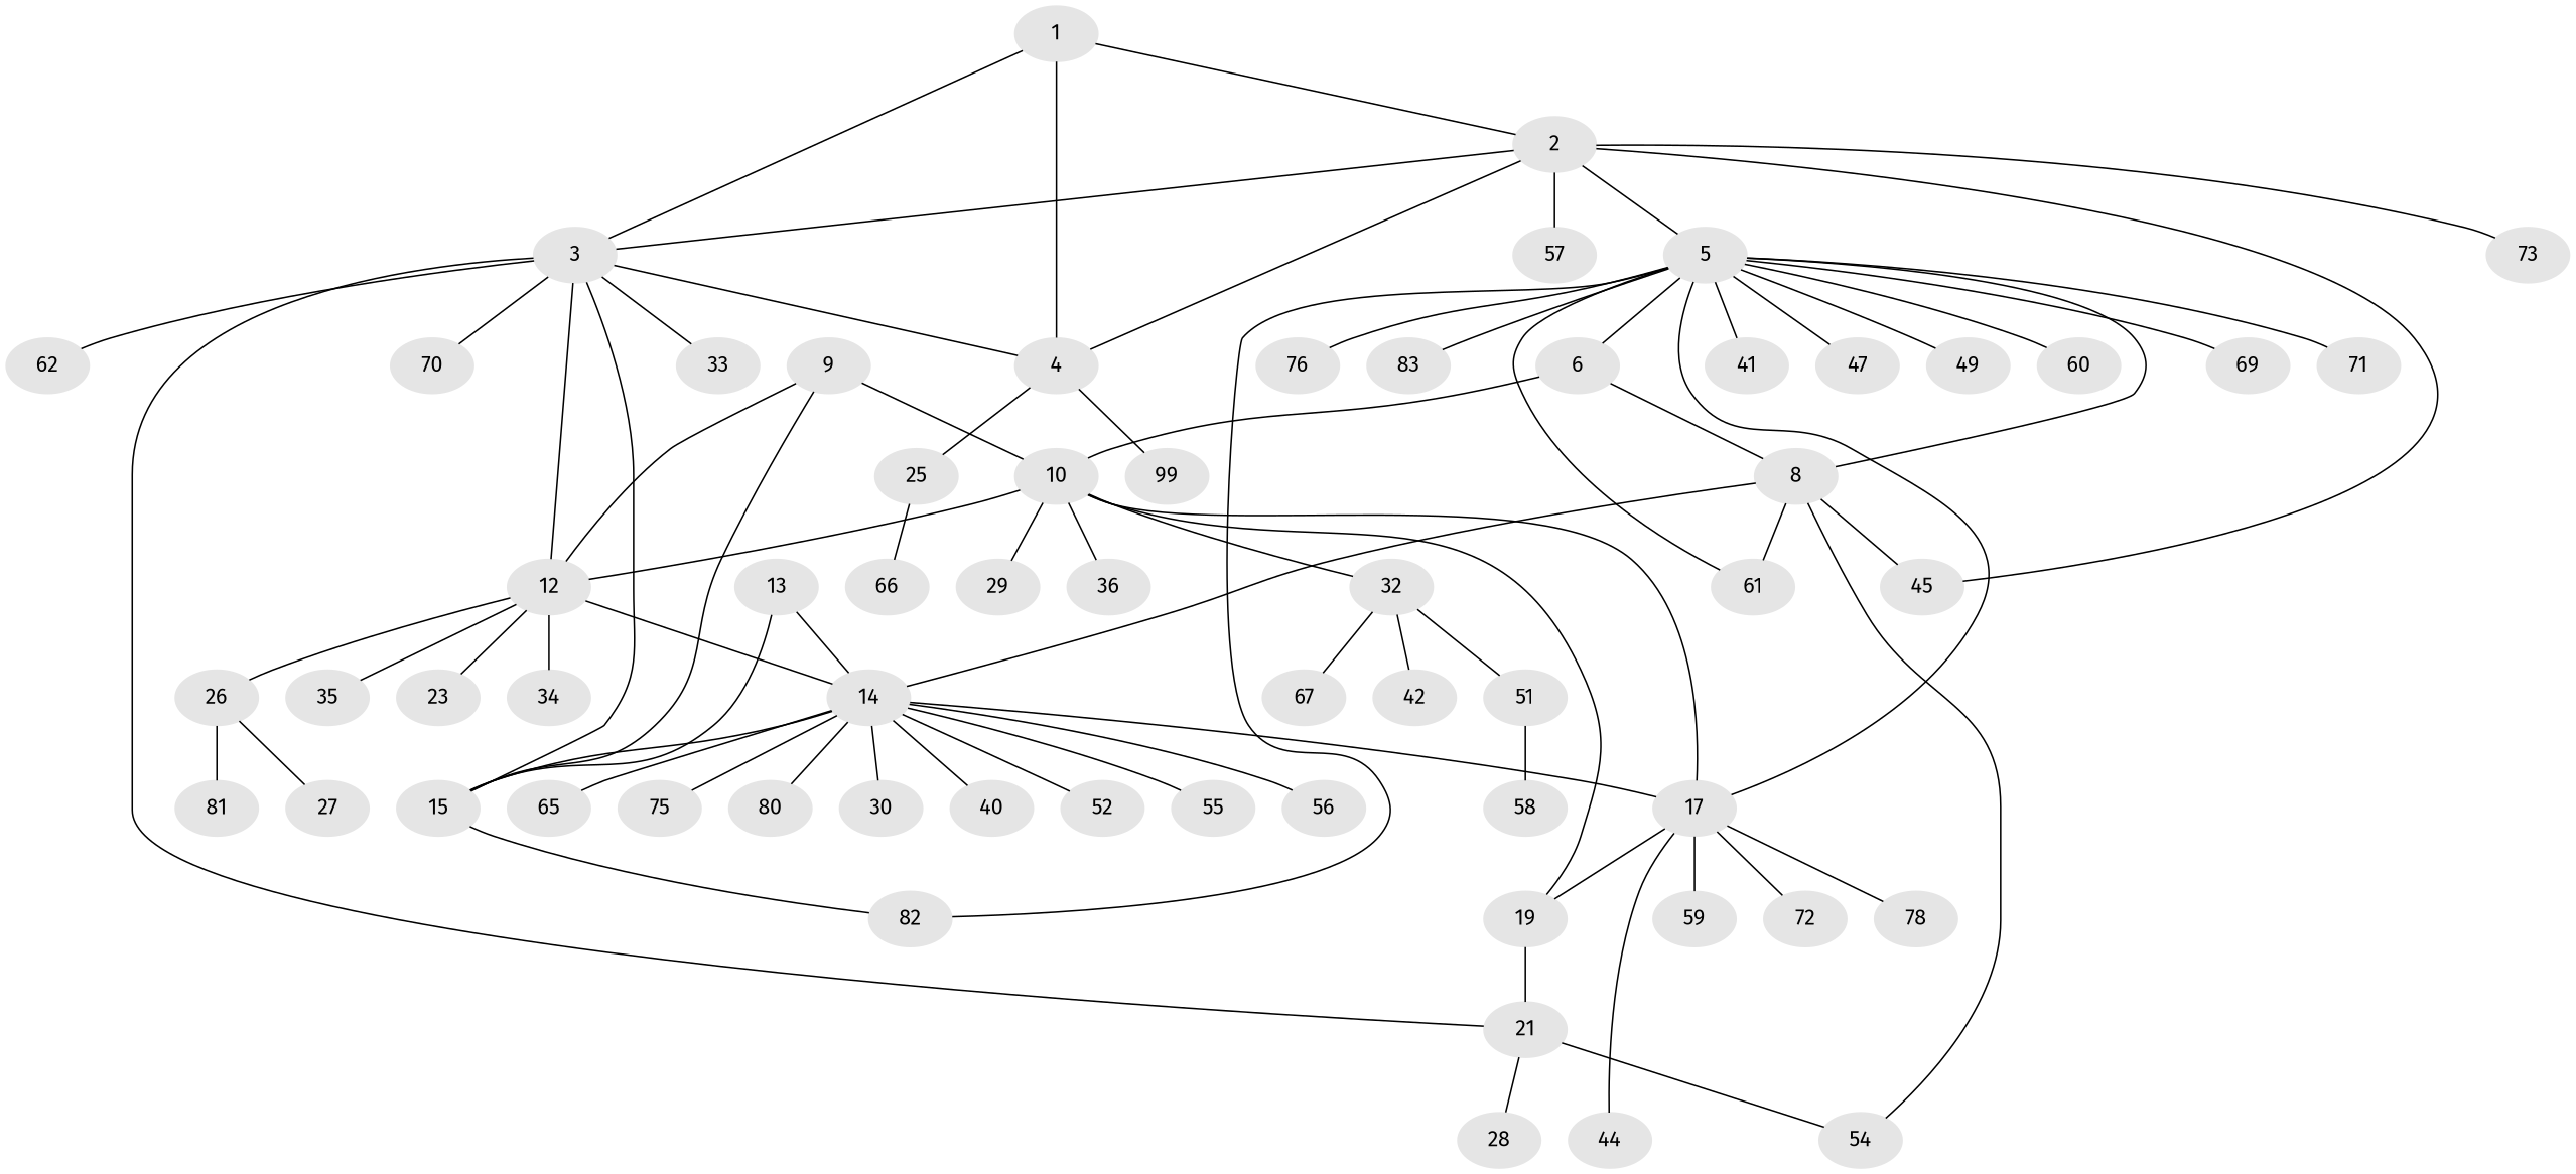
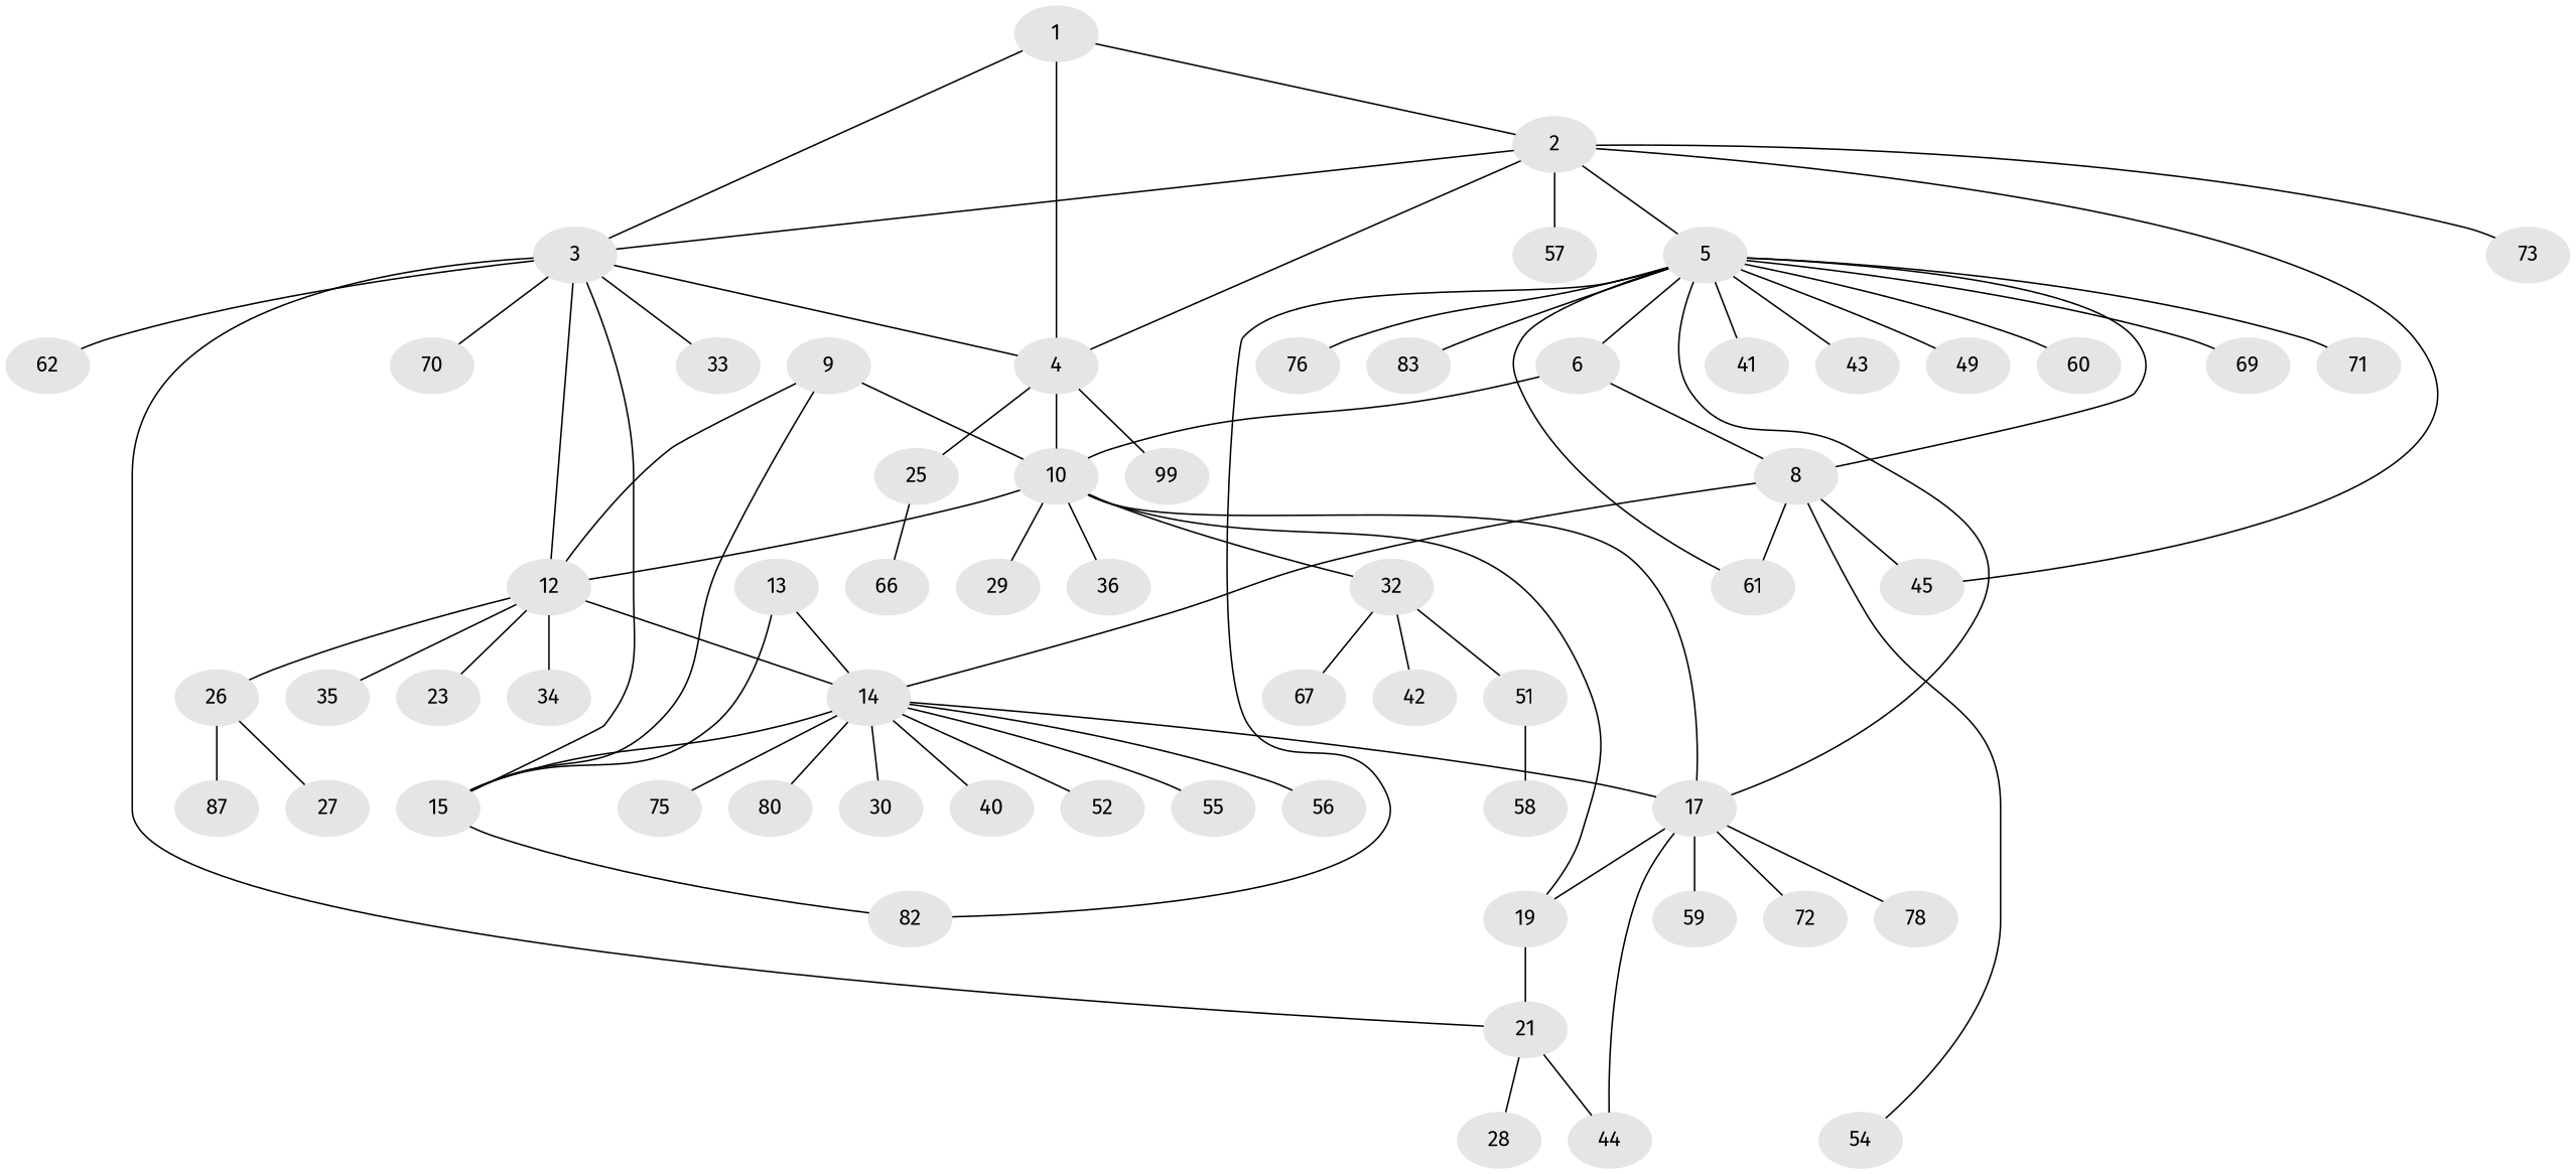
  graph {
    fontname="Fira Sans"
    node [color=gray90 fontname="Fira Sans" style=filled]
    edge [fontname="Fira Sans"]
    2 [super="+85"]
    3 [super="+31"]
    4 [super="+24"]
    5 [super="+7"]
    45
    57
    73
    1
    12 [super="+43"]
    15 [super="+84"]
    21 [super="+53"]
    33
    62 [super="+68"]
    70
    10 [super="+18"]
    25
    n17 [label=99]
    6
    8 [super="+22"]
    17 [super="+20"]
    41 [super="+74"]
-   47
+   47 [label=43]
    49
    60
    61
    69
    71
    76
    82
    83
    14 [super="+16"]
    23
    26 [super="+38"]
    34
    35
    54 [super="+64"]
    28 [super="+37"]
    19
    29 [super="+77"]
    32 [super="+39"]
    36
    66
    44 [super="+63"]
    59
    72
    78
    30 [super="+48"]
    40
    52
    55
    56
-   65
    75
    80
    9 [super="+11"]
    42 [super="+50"]
    51
    67
    27
-   81
+   81 [label=87]
    13 [super="+46"]
    58
    2 -- 3
    2 -- 4
    2 -- 5
    2 -- 45
    2 -- 57
    2 -- 73
    3 -- 4
    3 -- 12
    3 -- 15
    3 -- 21
    3 -- 33
    3 -- 62 [weight=2]
    3 -- 70
+   4 -- 10
    4 -- 25
    4 -- n17
    5 -- 6 [weight=2]
    5 -- 8 [weight=2]
    5 -- 17
    5 -- 41
    5 -- 47
    5 -- 49
    5 -- 60
    5 -- 61
    5 -- 69
    5 -- 71
    5 -- 76
    5 -- 82
    5 -- 83
    1 -- 2
    1 -- 3
    1 -- 4
    12 -- 14
    12 -- 23
    12 -- 26
    12 -- 34
    12 -- 35
    15 -- 82
-   21 -- 54
+   21 -- 44
    21 -- 28
    10 -- 12
    10 -- 17 [weight=2]
    10 -- 19
    10 -- 29
    10 -- 32
    10 -- 36
    25 -- 66
    6 -- 10
    6 -- 8
    8 -- 45
    8 -- 61
    8 -- 14 [weight=2]
    8 -- 54
    17 -- 19 [weight=2]
    17 -- 44
    17 -- 59
    17 -- 72
    17 -- 78
    14 -- 15 [weight=2]
    14 -- 17
    14 -- 30
    14 -- 40
    14 -- 52
    14 -- 55
    14 -- 56
-   14 -- 65
    14 -- 75
    14 -- 80
    26 -- 27
    26 -- 81
    19 -- 21
    32 -- 42
    32 -- 51
    32 -- 67
    9 -- 12 [weight=2]
    9 -- 15
    9 -- 10 [weight=2]
    51 -- 58
    13 -- 15
    13 -- 14 [weight=2]
  }
